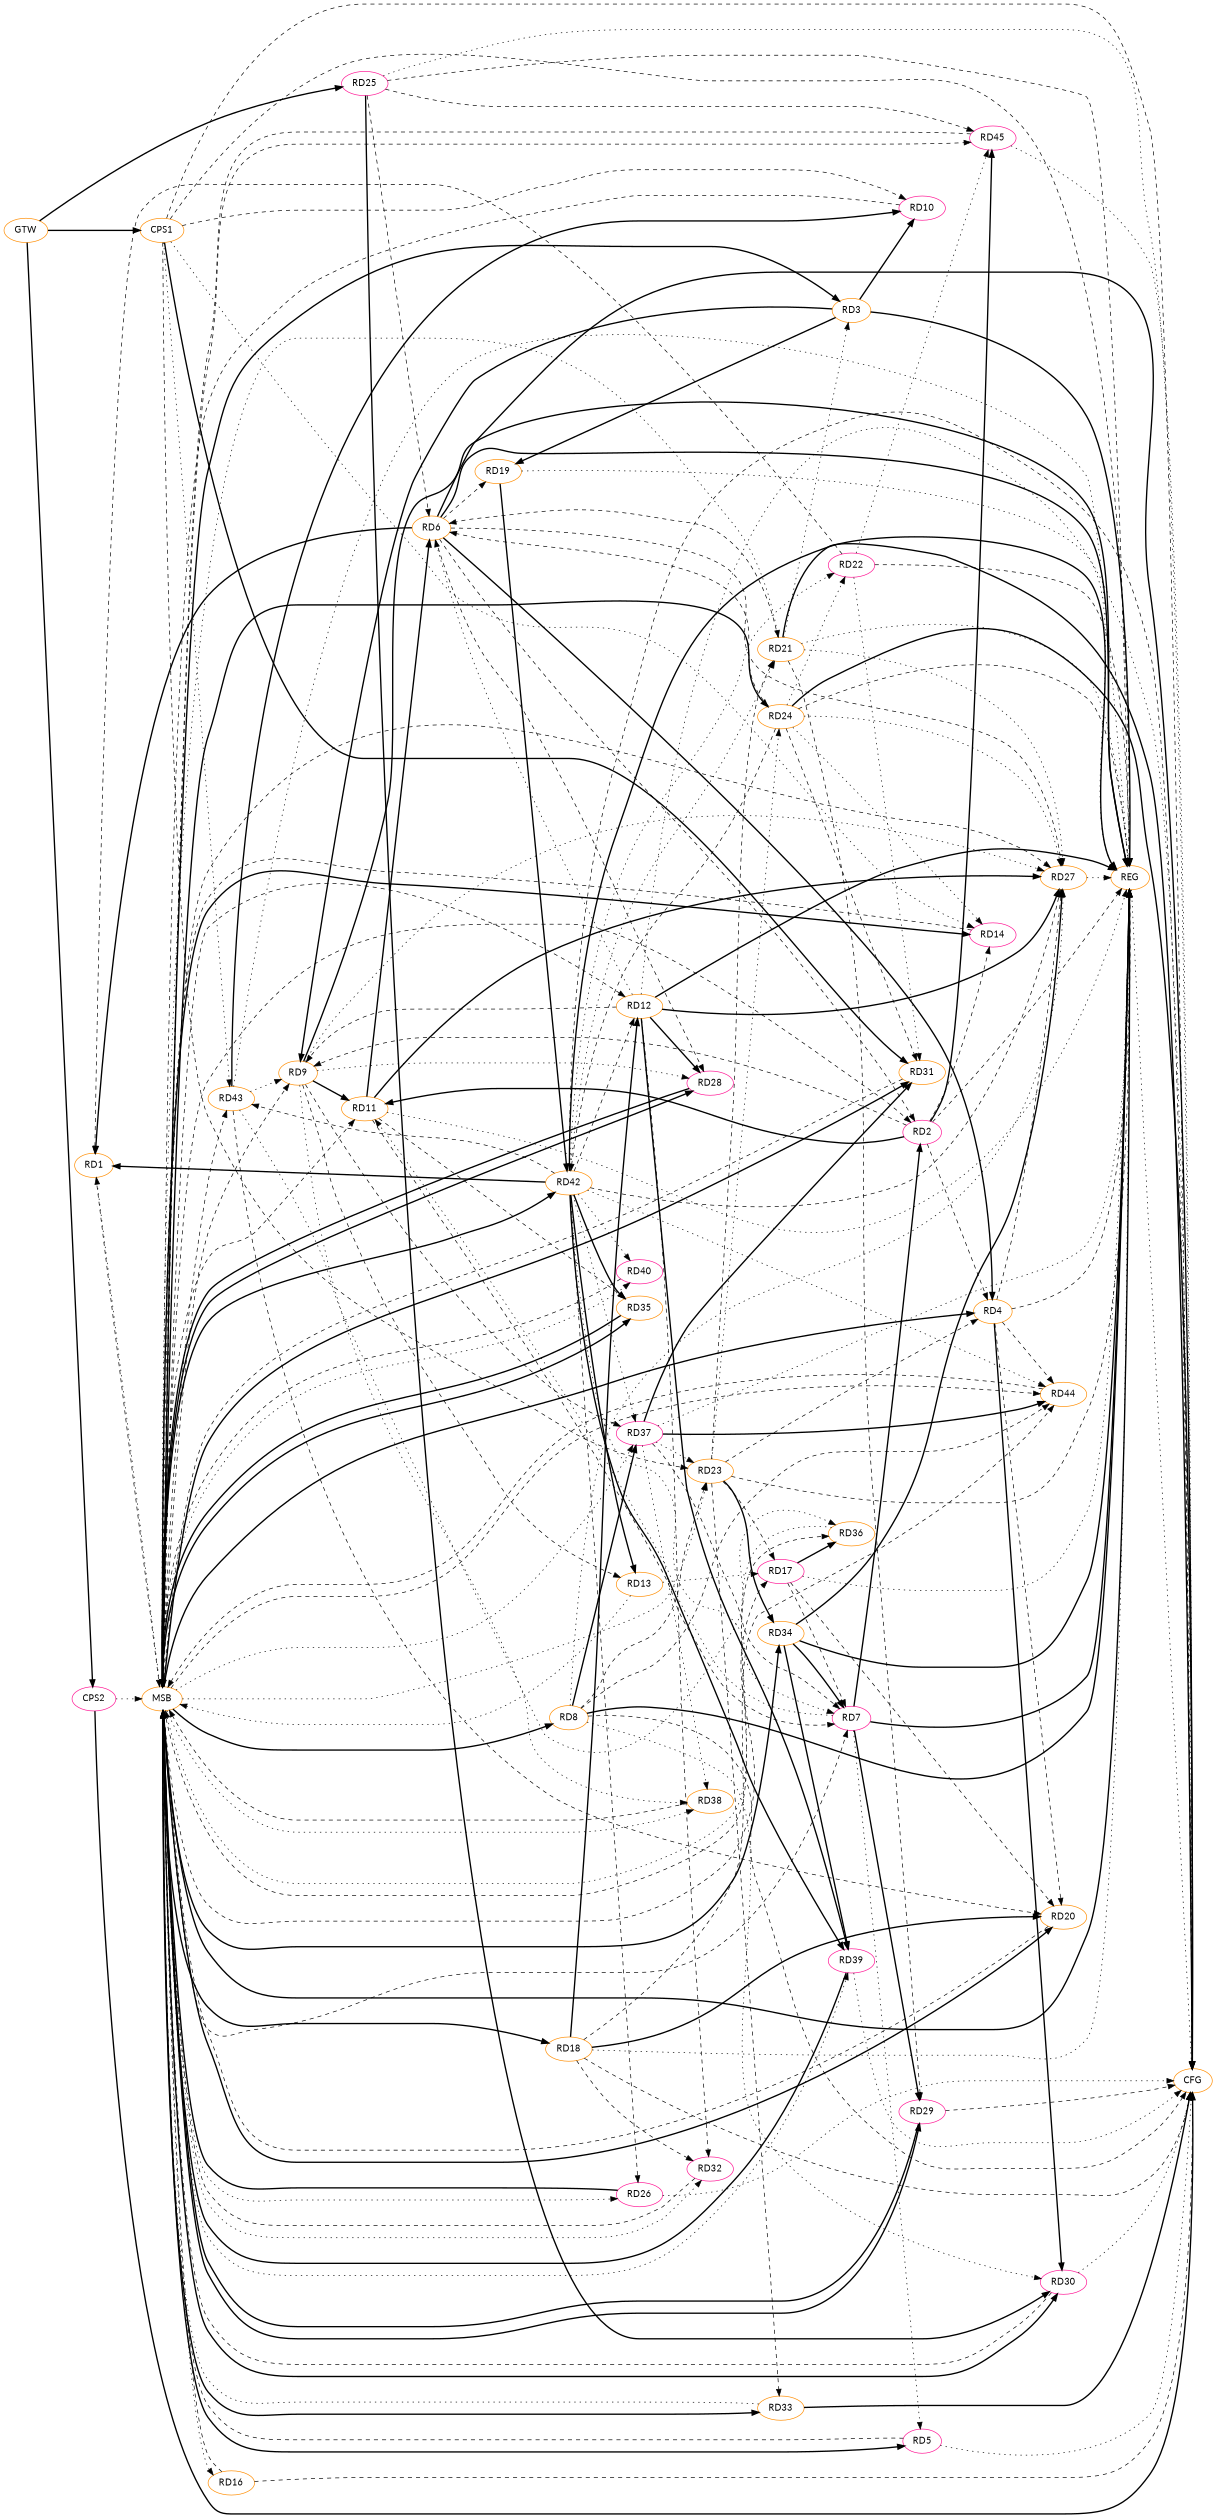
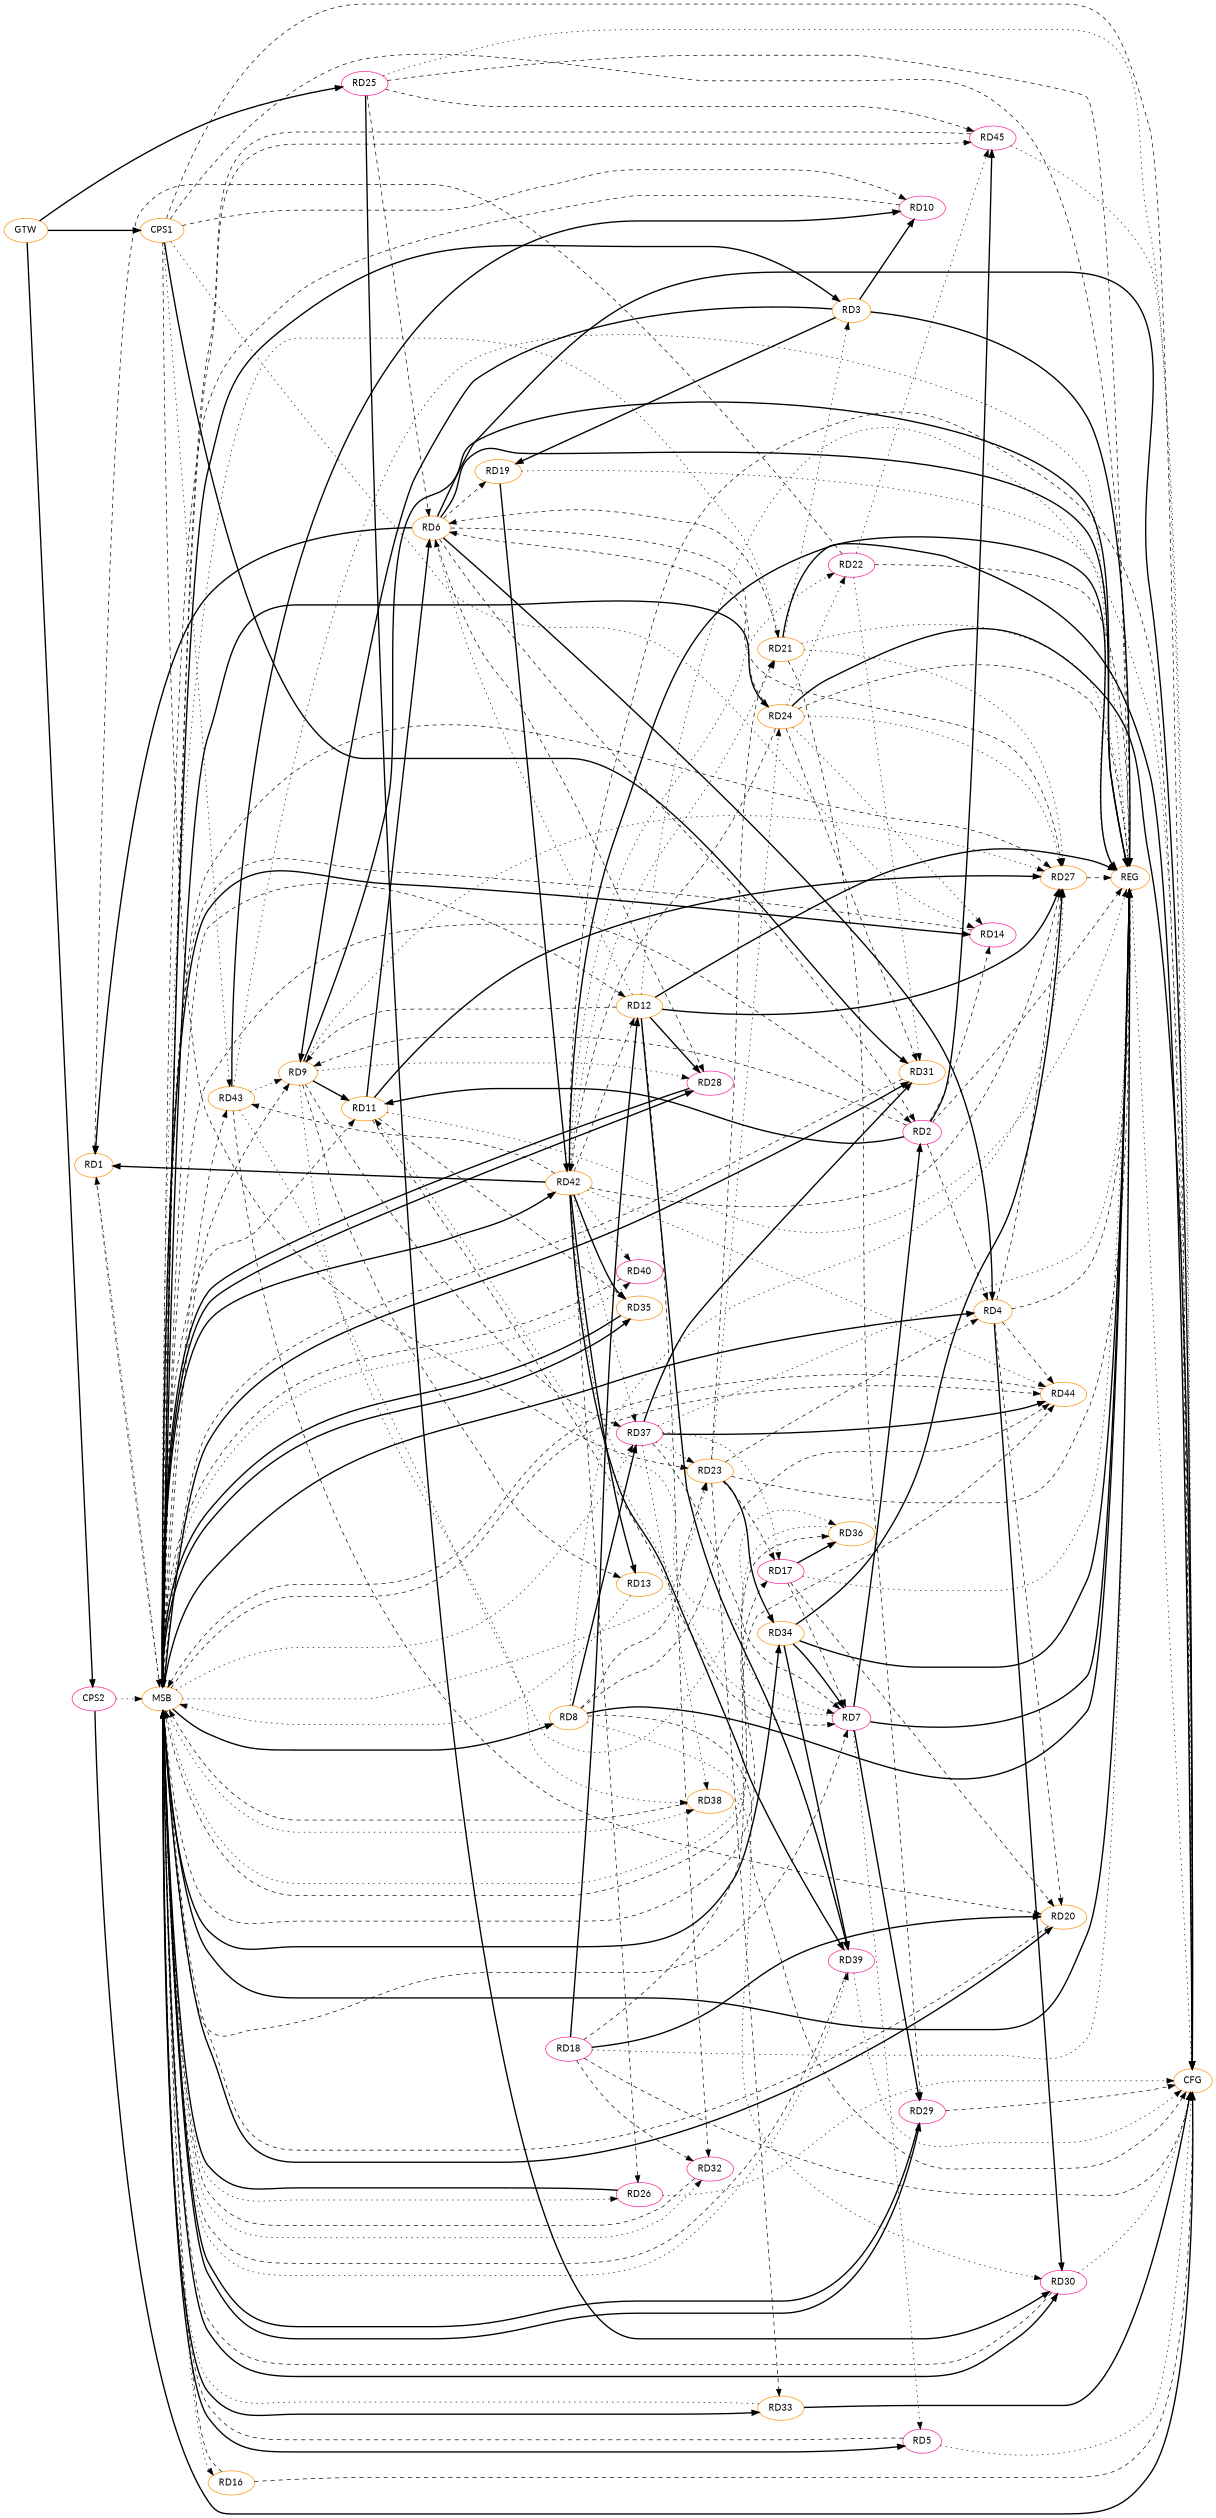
  strict digraph {
    fontname=Lato
    rankdir=LR
    node [color=darkorange fontname=Lato]
    edge [fontname=Lato style=dashed]
    n1 [label=RD1]
    n2 [label=MSB]
    n3 [color=deeppink label=RD2]
    n4 [label=RD4]
    n5 [label=RD9]
    n6 [label=RD11]
    n7 [color=deeppink label=RD14]
    n8 [color=deeppink label=RD45]
    n9 [label=REG]
    n10 [label=RD3]
    n11 [label=RD20]
    n12 [label=RD27]
    n13 [color=deeppink label=RD30]
    n14 [label=RD44]
    n15 [color=deeppink label=RD5]
    n16 [color=deeppink label=RD28]
    n17 [color=deeppink label=RD7]
    n18 [color=deeppink label=RD29]
    n19 [label=RD8]
    n20 [label=RD23]
    n21 [color=deeppink label=RD37]
    n22 [label=RD38]
    n23 [label=RD35]
    n24 [label=RD12]
    n25 [color=deeppink label=RD32]
    n26 [color=deeppink label=RD39]
    n27 [label=RD16]
    n28 [color=deeppink label=RD17]
    n29 [label=RD36]
-   n30 [label=RD18]
+   n30 [color=deeppink label=RD18]
    n31 [label=RD42]
    n32 [label=RD21]
    n33 [label=RD31]
    n34 [label=RD24]
    n35 [label=RD33]
    n36 [label=RD34]
    n37 [color=deeppink label=RD26]
    n38 [color=deeppink label=RD40]
    n39 [label=RD43]
    n40 [label=RD13]
    n41 [label=RD6]
    n42 [label=CFG]
    n43 [color=deeppink label=RD10]
    n44 [label=RD19]
    n45 [color=deeppink label=RD22]
    n46 [color=deeppink label=RD25]
    n47 [label=CPS1]
    n48 [color=deeppink label=CPS2]
    n49 [label=GTW]
    n1 -> n2
    n2 -> n1 [style=dotted]
    n2 -> n3
    n2 -> n4 [style=bold]
    n2 -> n5
    n2 -> n6
    n2 -> n7 [style=bold]
    n2 -> n8
    n2 -> n9 [style=bold]
    n2 -> n10 [style=bold]
    n2 -> n11 [style=bold]
    n2 -> n12
    n2 -> n13 [style=bold]
    n2 -> n14
    n2 -> n15 [style=bold]
    n2 -> n16 [style=bold]
    n2 -> n17
    n2 -> n18 [style=bold]
    n2 -> n19 [style=bold]
    n2 -> n20 [style=dotted]
    n2 -> n21 [style=dotted]
    n2 -> n22 [style=dotted]
    n2 -> n23 [style=bold]
    n2 -> n24
    n2 -> n25 [style=dotted]
    n2 -> n26 [style=dotted]
    n2 -> n27 [style=dotted]
    n2 -> n28
    n2 -> n29
-   n2 -> n30 [style=bold]
    n2 -> n31 [style=bold]
    n2 -> n32 [style=dotted]
    n2 -> n33 [style=bold]
    n2 -> n34 [style=bold]
    n2 -> n35 [style=bold]
    n2 -> n36 [style=bold]
    n2 -> n37 [style=dotted]
    n2 -> n38 [style=dotted]
    n2 -> n39
    n3 -> n4
    n3 -> n5
    n3 -> n6 [style=bold]
    n3 -> n7
    n3 -> n8 [style=bold]
    n3 -> n9
    n4 -> n9
    n4 -> n11
    n4 -> n12
    n4 -> n13 [style=bold]
    n4 -> n14
    n5 -> n6 [style=bold]
    n5 -> n9 [style=bold]
    n5 -> n12 [style=dotted]
    n5 -> n16 [style=dotted]
    n5 -> n21
    n5 -> n22 [style=dotted]
    n5 -> n40
    n6 -> n9 [style=dotted]
    n6 -> n12 [style=bold]
    n6 -> n17
    n6 -> n23
    n6 -> n41 [style=bold]
    n7 -> n2
    n8 -> n2
    n8 -> n42 [style=dotted]
    n9 -> n42 [style=dotted]
    n10 -> n5 [style=bold]
    n10 -> n9 [style=bold]
    n10 -> n43 [style=bold]
    n10 -> n44 [style=bold]
    n11 -> n2
-   n12 -> n9 [style=dotted]
+   n12 -> n9
    n13 -> n2
    n13 -> n42 [style=dotted]
    n14 -> n2
    n15 -> n2
    n15 -> n42 [style=dotted]
    n16 -> n2 [style=bold]
    n17 -> n3 [style=bold]
    n17 -> n6 [style=dotted]
    n17 -> n9 [style=bold]
    n17 -> n15 [style=dotted]
    n17 -> n18 [style=bold]
    n18 -> n2 [style=bold]
    n18 -> n42
    n19 -> n9 [style=bold]
    n19 -> n12 [style=dotted]
    n19 -> n13 [style=dotted]
    n19 -> n14
    n19 -> n20
    n19 -> n21 [style=bold]
    n19 -> n42
    n20 -> n4
    n20 -> n9
    n20 -> n28
    n20 -> n32
    n20 -> n34 [style=dotted]
    n20 -> n35
    n20 -> n36 [style=bold]
    n21 -> n9 [style=dotted]
    n21 -> n14 [style=bold]
    n21 -> n17
    n21 -> n20 [style=dotted]
    n21 -> n22 [style=dotted]
-   n40 -> n28 [style=dotted]
+   n21 -> n28 [style=dotted]
    n21 -> n33 [style=bold]
    n22 -> n2
    n23 -> n2 [style=bold]
    n24 -> n5
    n24 -> n9 [style=bold]
    n24 -> n12 [style=bold]
    n24 -> n16 [style=bold]
    n24 -> n25
    n24 -> n26 [style=bold]
    n24 -> n41 [style=dotted]
    n24 -> n42 [style=dotted]
    n25 -> n2
-   n26 -> n2 [style=bold]
+   n26 -> n2
    n26 -> n42 [style=dotted]
    n27 -> n2
    n27 -> n42
    n28 -> n9 [style=dotted]
    n28 -> n11
    n28 -> n17
    n28 -> n29 [style=bold]
    n29 -> n2 [style=dotted]
    n30 -> n9 [style=dotted]
    n30 -> n11 [style=bold]
    n30 -> n14
    n30 -> n24 [style=bold]
    n30 -> n25
    n30 -> n42
    n31 -> n1 [style=bold]
    n31 -> n9 [style=bold]
    n31 -> n12
    n31 -> n14 [style=dotted]
    n31 -> n17 [style=dotted]
    n31 -> n21 [style=dotted]
    n31 -> n23 [style=bold]
    n31 -> n24
    n31 -> n26 [style=bold]
    n31 -> n32 [style=dotted]
    n31 -> n37
    n31 -> n38 [style=dotted]
    n31 -> n39
    n31 -> n40 [style=bold]
    n31 -> n42
    n31 -> n45 [style=dotted]
    n32 -> n9 [style=dotted]
    n32 -> n10 [style=dotted]
    n32 -> n12 [style=dotted]
    n32 -> n18
    n32 -> n41
    n32 -> n42 [style=bold]
    n33 -> n2
    n34 -> n7 [style=dotted]
    n34 -> n9
    n34 -> n12 [style=dotted]
    n34 -> n31
    n34 -> n33
    n34 -> n41
    n34 -> n42 [style=bold]
    n34 -> n45 [style=dotted]
    n35 -> n2 [style=dotted]
    n35 -> n42 [style=bold]
    n36 -> n9 [style=bold]
    n36 -> n12 [style=bold]
    n36 -> n17 [style=bold]
    n36 -> n26 [style=bold]
    n37 -> n2 [style=bold]
    n37 -> n42 [style=dotted]
    n38 -> n2
    n39 -> n5 [style=dotted]
    n39 -> n9 [style=dotted]
    n39 -> n11
    n39 -> n29 [style=dotted]
    n39 -> n43 [style=bold]
    n40 -> n2 [style=dotted]
    n41 -> n1 [style=bold]
    n41 -> n3
    n41 -> n4 [style=bold]
    n41 -> n9 [style=bold]
    n41 -> n12
    n41 -> n16
    n41 -> n42 [style=bold]
    n41 -> n44
    n43 -> n2
    n44 -> n9 [style=dotted]
    n44 -> n31 [style=bold]
    n45 -> n1
    n45 -> n8 [style=dotted]
    n45 -> n9
    n45 -> n33 [style=dotted]
    n46 -> n8
    n46 -> n9
    n46 -> n13 [style=bold]
    n46 -> n41
    n46 -> n42 [style=dotted]
    n47 -> n7 [style=dotted]
    n47 -> n9
    n47 -> n20
    n47 -> n33 [style=bold]
    n47 -> n39 [style=dotted]
    n47 -> n42
    n47 -> n43
    n48 -> n2 [style=dotted]
    n48 -> n42 [style=bold]
    n49 -> n46 [style=bold]
    n49 -> n47 [style=bold]
    n49 -> n48 [style=bold]
  }
